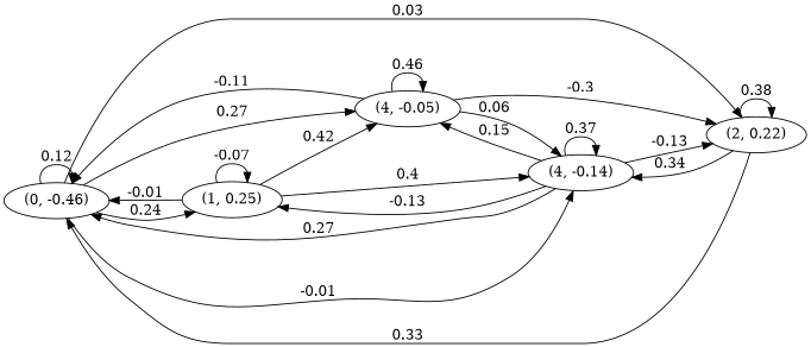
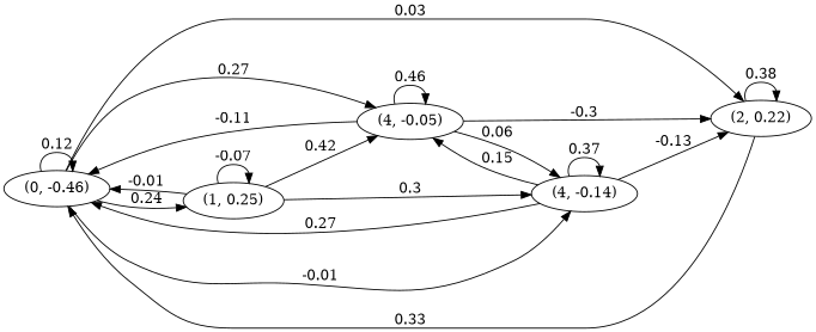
  digraph {
    rankdir=LR
    n1 [label="(0, -0.46)"]
    n2 [label="(1, 0.25)"]
    n3 [label="(2, 0.22)"]
    n4 [label="(4, -0.14)"]
    n5 [label="(4, -0.05)"]
    n1 -> n1 [label=0.12]
    n1 -> n2 [label=0.24]
    n1 -> n3 [label=0.03]
    n1 -> n4 [label=-0.01]
    n1 -> n5 [label=0.27]
    n2 -> n1 [label=-0.01]
    n2 -> n2 [label=-0.07]
-   n2 -> n4 [label=0.4]
+   n2 -> n4 [label=0.3]
    n2 -> n5 [label=0.42]
    n3 -> n1 [label=0.33]
    n3 -> n3 [label=0.38]
-   n3 -> n4 [label=0.34]
    n4 -> n1 [label=0.27]
-   n4 -> n2 [label=-0.13]
    n4 -> n3 [label=-0.13]
    n4 -> n4 [label=0.37]
    n4 -> n5 [label=0.15]
    n5 -> n1 [label=-0.11]
    n5 -> n3 [label=-0.3]
    n5 -> n4 [label=0.06]
    n5 -> n5 [label=0.46]
  }
